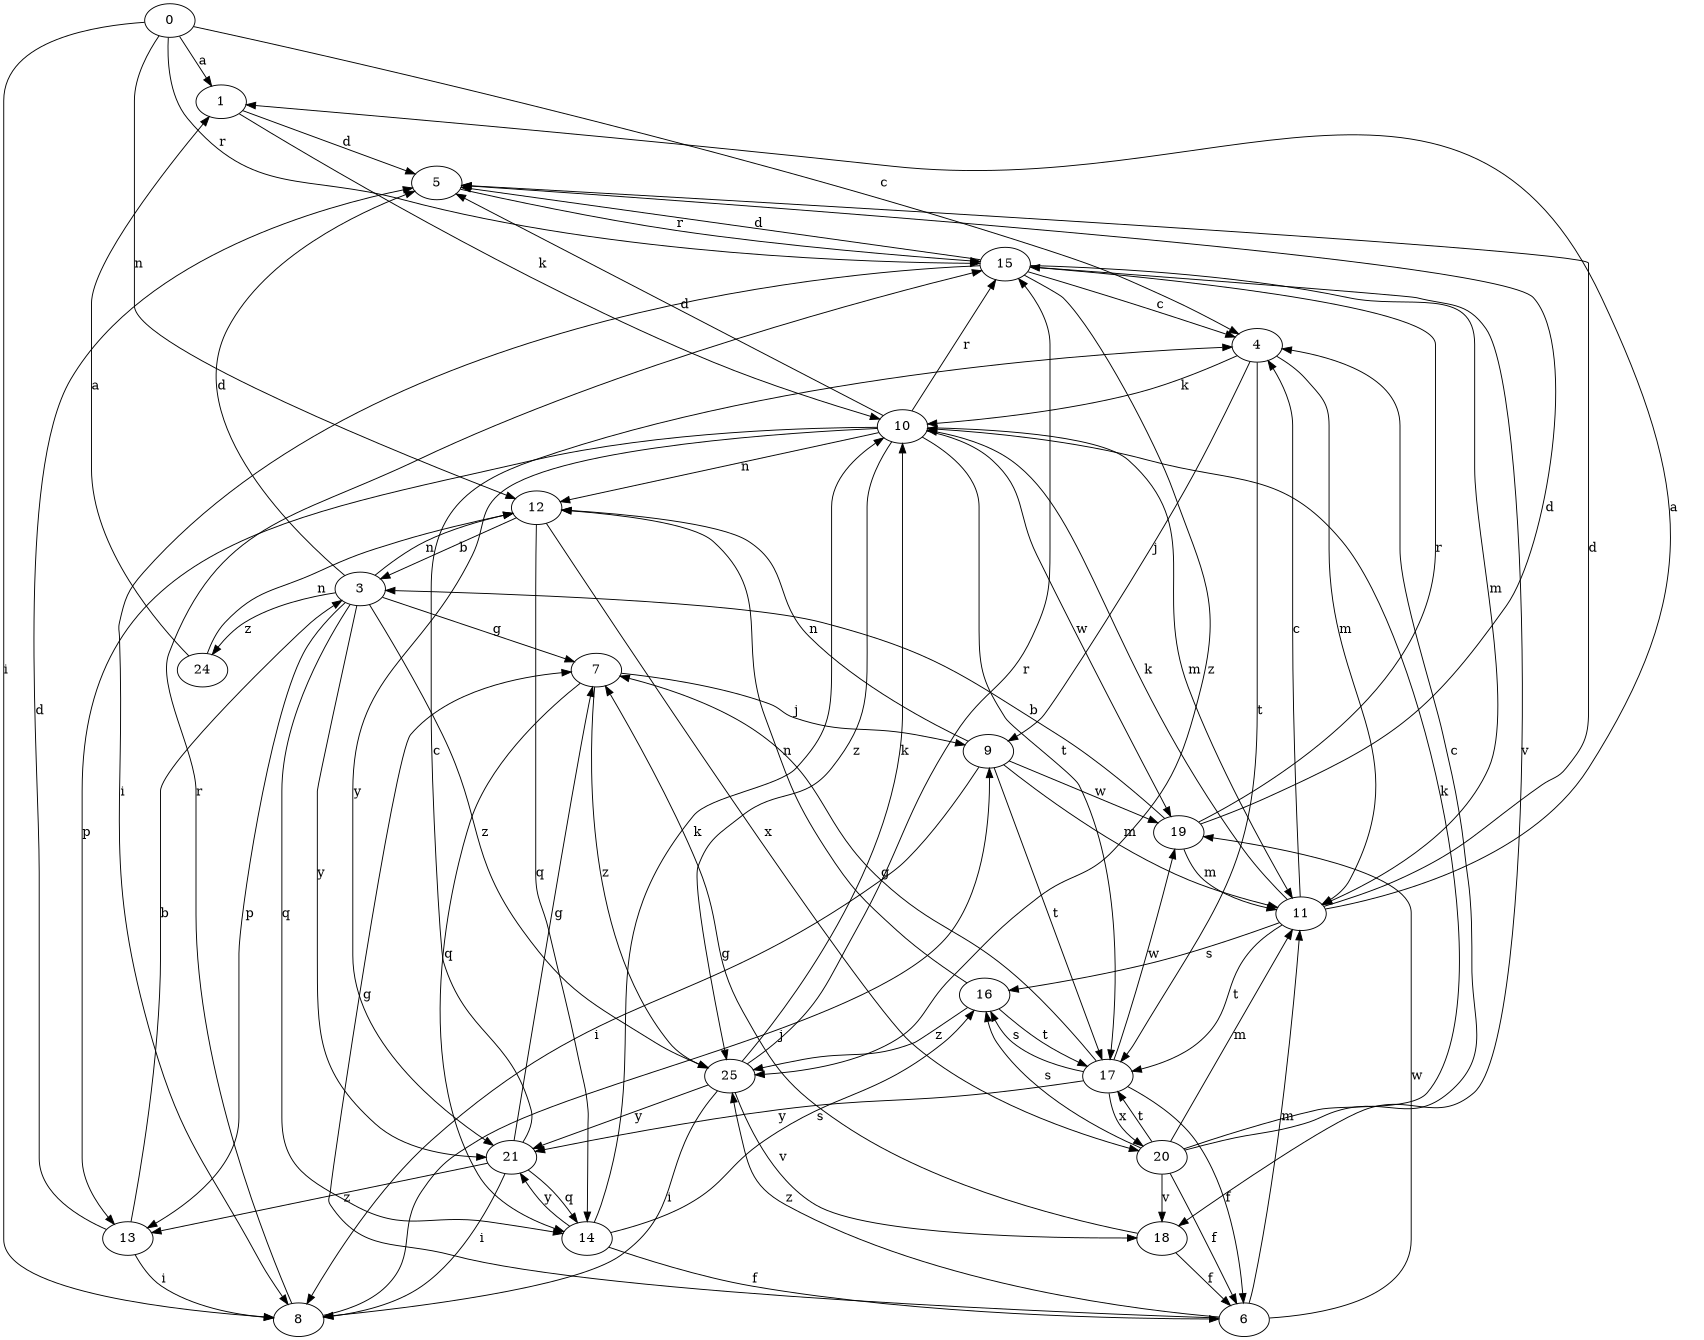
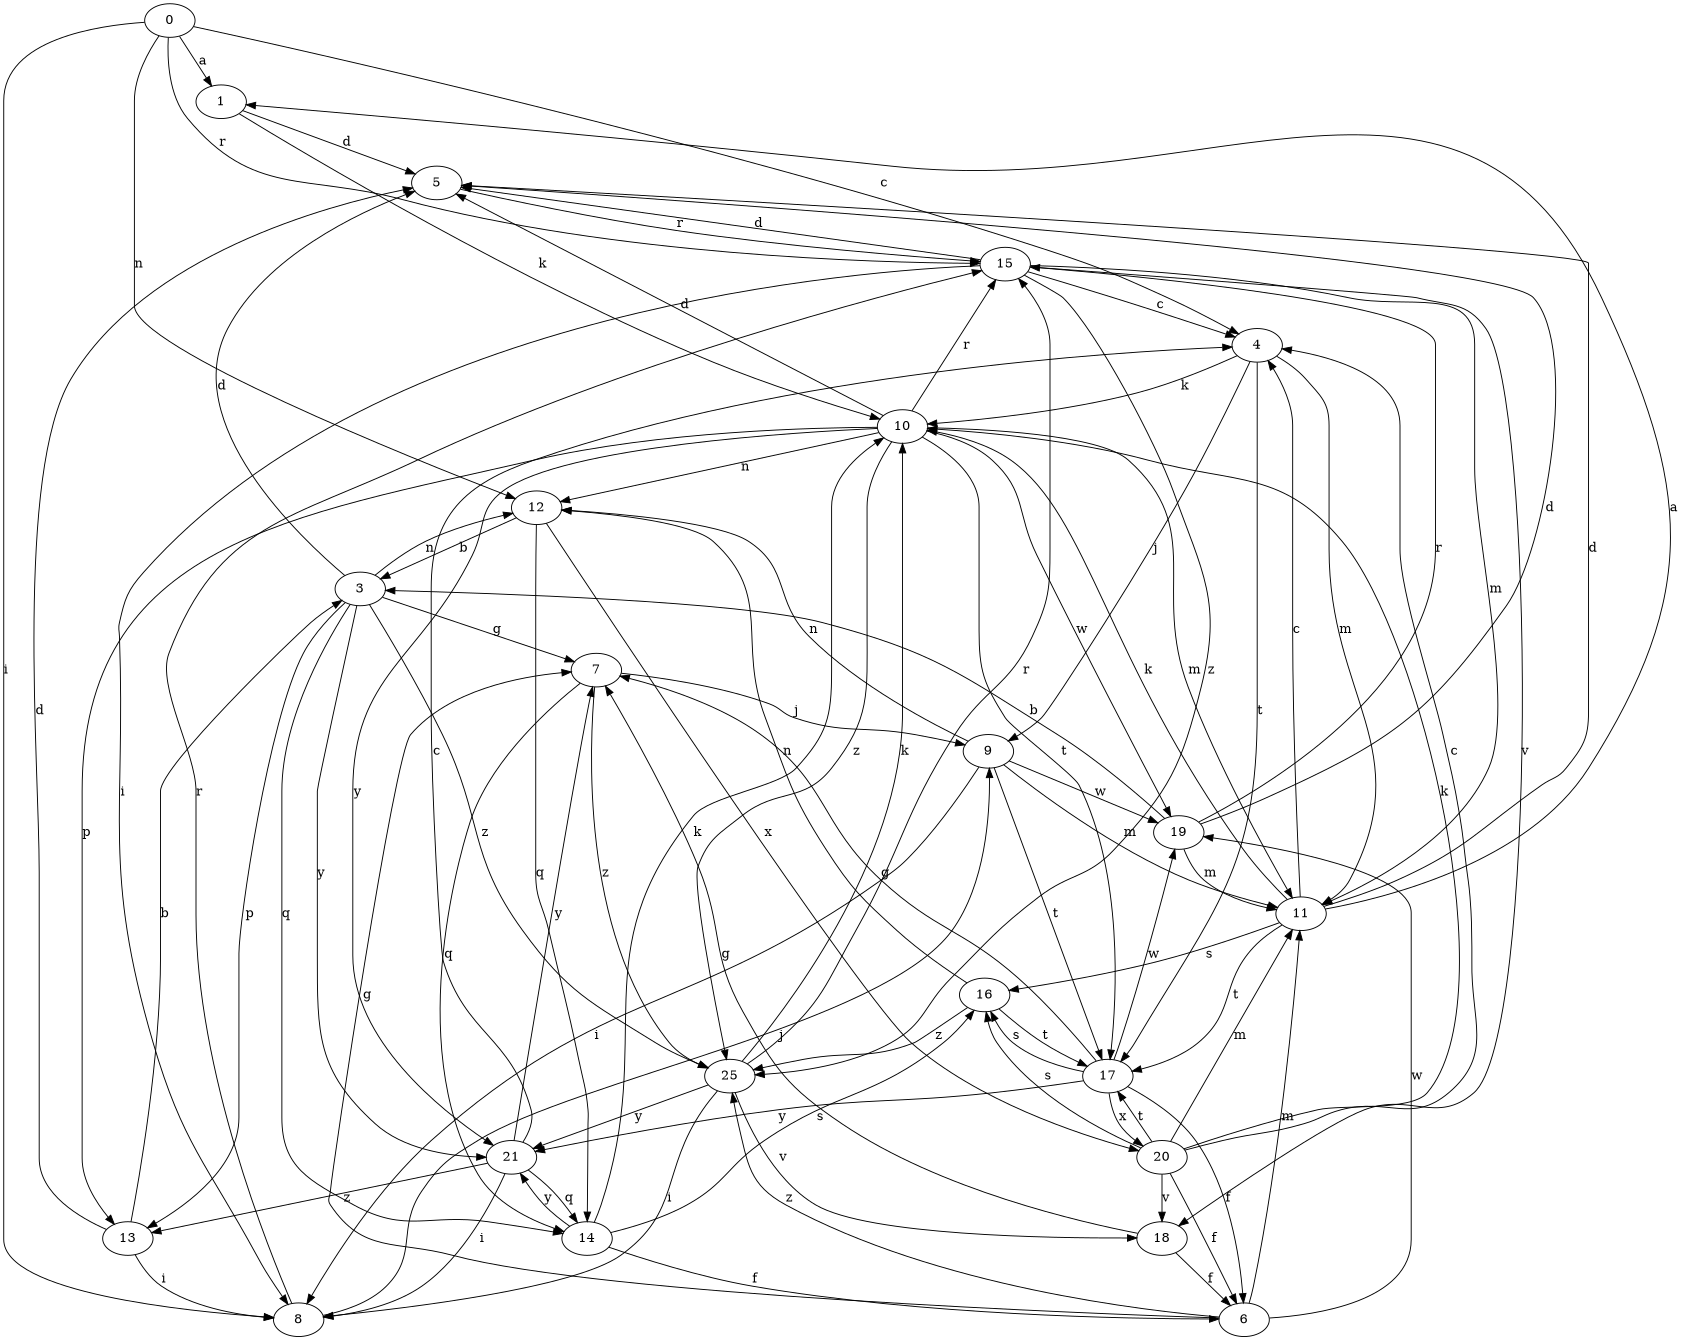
  strict digraph {
    0
    1
    4
    8
    12
    15
    5
    10
    9
    11
    17
    3
    14
    20
    25
    18
    13
    21
    19
    7
-   24
    6
    16
    0 -> 1 [label=a]
    0 -> 4 [label=c]
    0 -> 8 [label=i]
    0 -> 12 [label=n]
    0 -> 15 [label=r]
    1 -> 5 [label=d]
    1 -> 10 [label=k]
    4 -> 10 [label=k]
    4 -> 9 [label=j]
    4 -> 11 [label=m]
    4 -> 17 [label=t]
    8 -> 15 [label=r]
    8 -> 9 [label=j]
    12 -> 3 [label=b]
    12 -> 14 [label=q]
    12 -> 20 [label=x]
    15 -> 4 [label=c]
    15 -> 8 [label=i]
    15 -> 5 [label=d]
    15 -> 11 [label=m]
    15 -> 25 [label=z]
    15 -> 18 [label=v]
    5 -> 15 [label=r]
    10 -> 12 [label=n]
    10 -> 15 [label=r]
    10 -> 5 [label=d]
    10 -> 11 [label=m]
    10 -> 17 [label=t]
    10 -> 25 [label=z]
    10 -> 13 [label=p]
    10 -> 21 [label=y]
    10 -> 19 [label=w]
    9 -> 8 [label=i]
    9 -> 12 [label=n]
    9 -> 11 [label=m]
    9 -> 17 [label=t]
    9 -> 19 [label=w]
    11 -> 1 [label=a]
    11 -> 4 [label=c]
    11 -> 5 [label=d]
    11 -> 10 [label=k]
    11 -> 17 [label=t]
    11 -> 16 [label=s]
    17 -> 20 [label=x]
    17 -> 21 [label=y]
    17 -> 19 [label=w]
    17 -> 7 [label=g]
    17 -> 6 [label=f]
    17 -> 16 [label=s]
    3 -> 12 [label=n]
    3 -> 5 [label=d]
    3 -> 14 [label=q]
    3 -> 25 [label=z]
    3 -> 13 [label=p]
    3 -> 21 [label=y]
    3 -> 7 [label=g]
-   3 -> 24 [label=z]
    14 -> 10 [label=k]
    14 -> 21 [label=y]
    14 -> 6 [label=f]
    14 -> 16 [label=s]
    20 -> 4 [label=c]
    20 -> 10 [label=k]
    20 -> 11 [label=m]
    20 -> 17 [label=t]
    20 -> 18 [label=v]
    20 -> 6 [label=f]
    20 -> 16 [label=s]
    25 -> 8 [label=i]
    25 -> 15 [label=r]
    25 -> 10 [label=k]
    25 -> 18 [label=v]
    25 -> 21 [label=y]
    18 -> 7 [label=g]
    18 -> 6 [label=f]
    13 -> 8 [label=i]
    13 -> 5 [label=d]
    13 -> 3 [label=b]
    21 -> 4 [label=c]
    21 -> 8 [label=i]
    21 -> 14 [label=q]
    21 -> 13 [label=z]
-   21 -> 7 [label=g]
+   21 -> 7 [label=y]
    19 -> 15 [label=r]
    19 -> 5 [label=d]
    19 -> 11 [label=m]
    19 -> 3 [label=b]
    7 -> 9 [label=j]
    7 -> 14 [label=q]
    7 -> 25 [label=z]
-   24 -> 1 [label=a]
-   24 -> 12 [label=n]
    6 -> 11 [label=m]
    6 -> 25 [label=z]
    6 -> 19 [label=w]
    6 -> 7 [label=g]
    16 -> 12 [label=n]
    16 -> 17 [label=t]
    16 -> 25 [label=z]
  }
